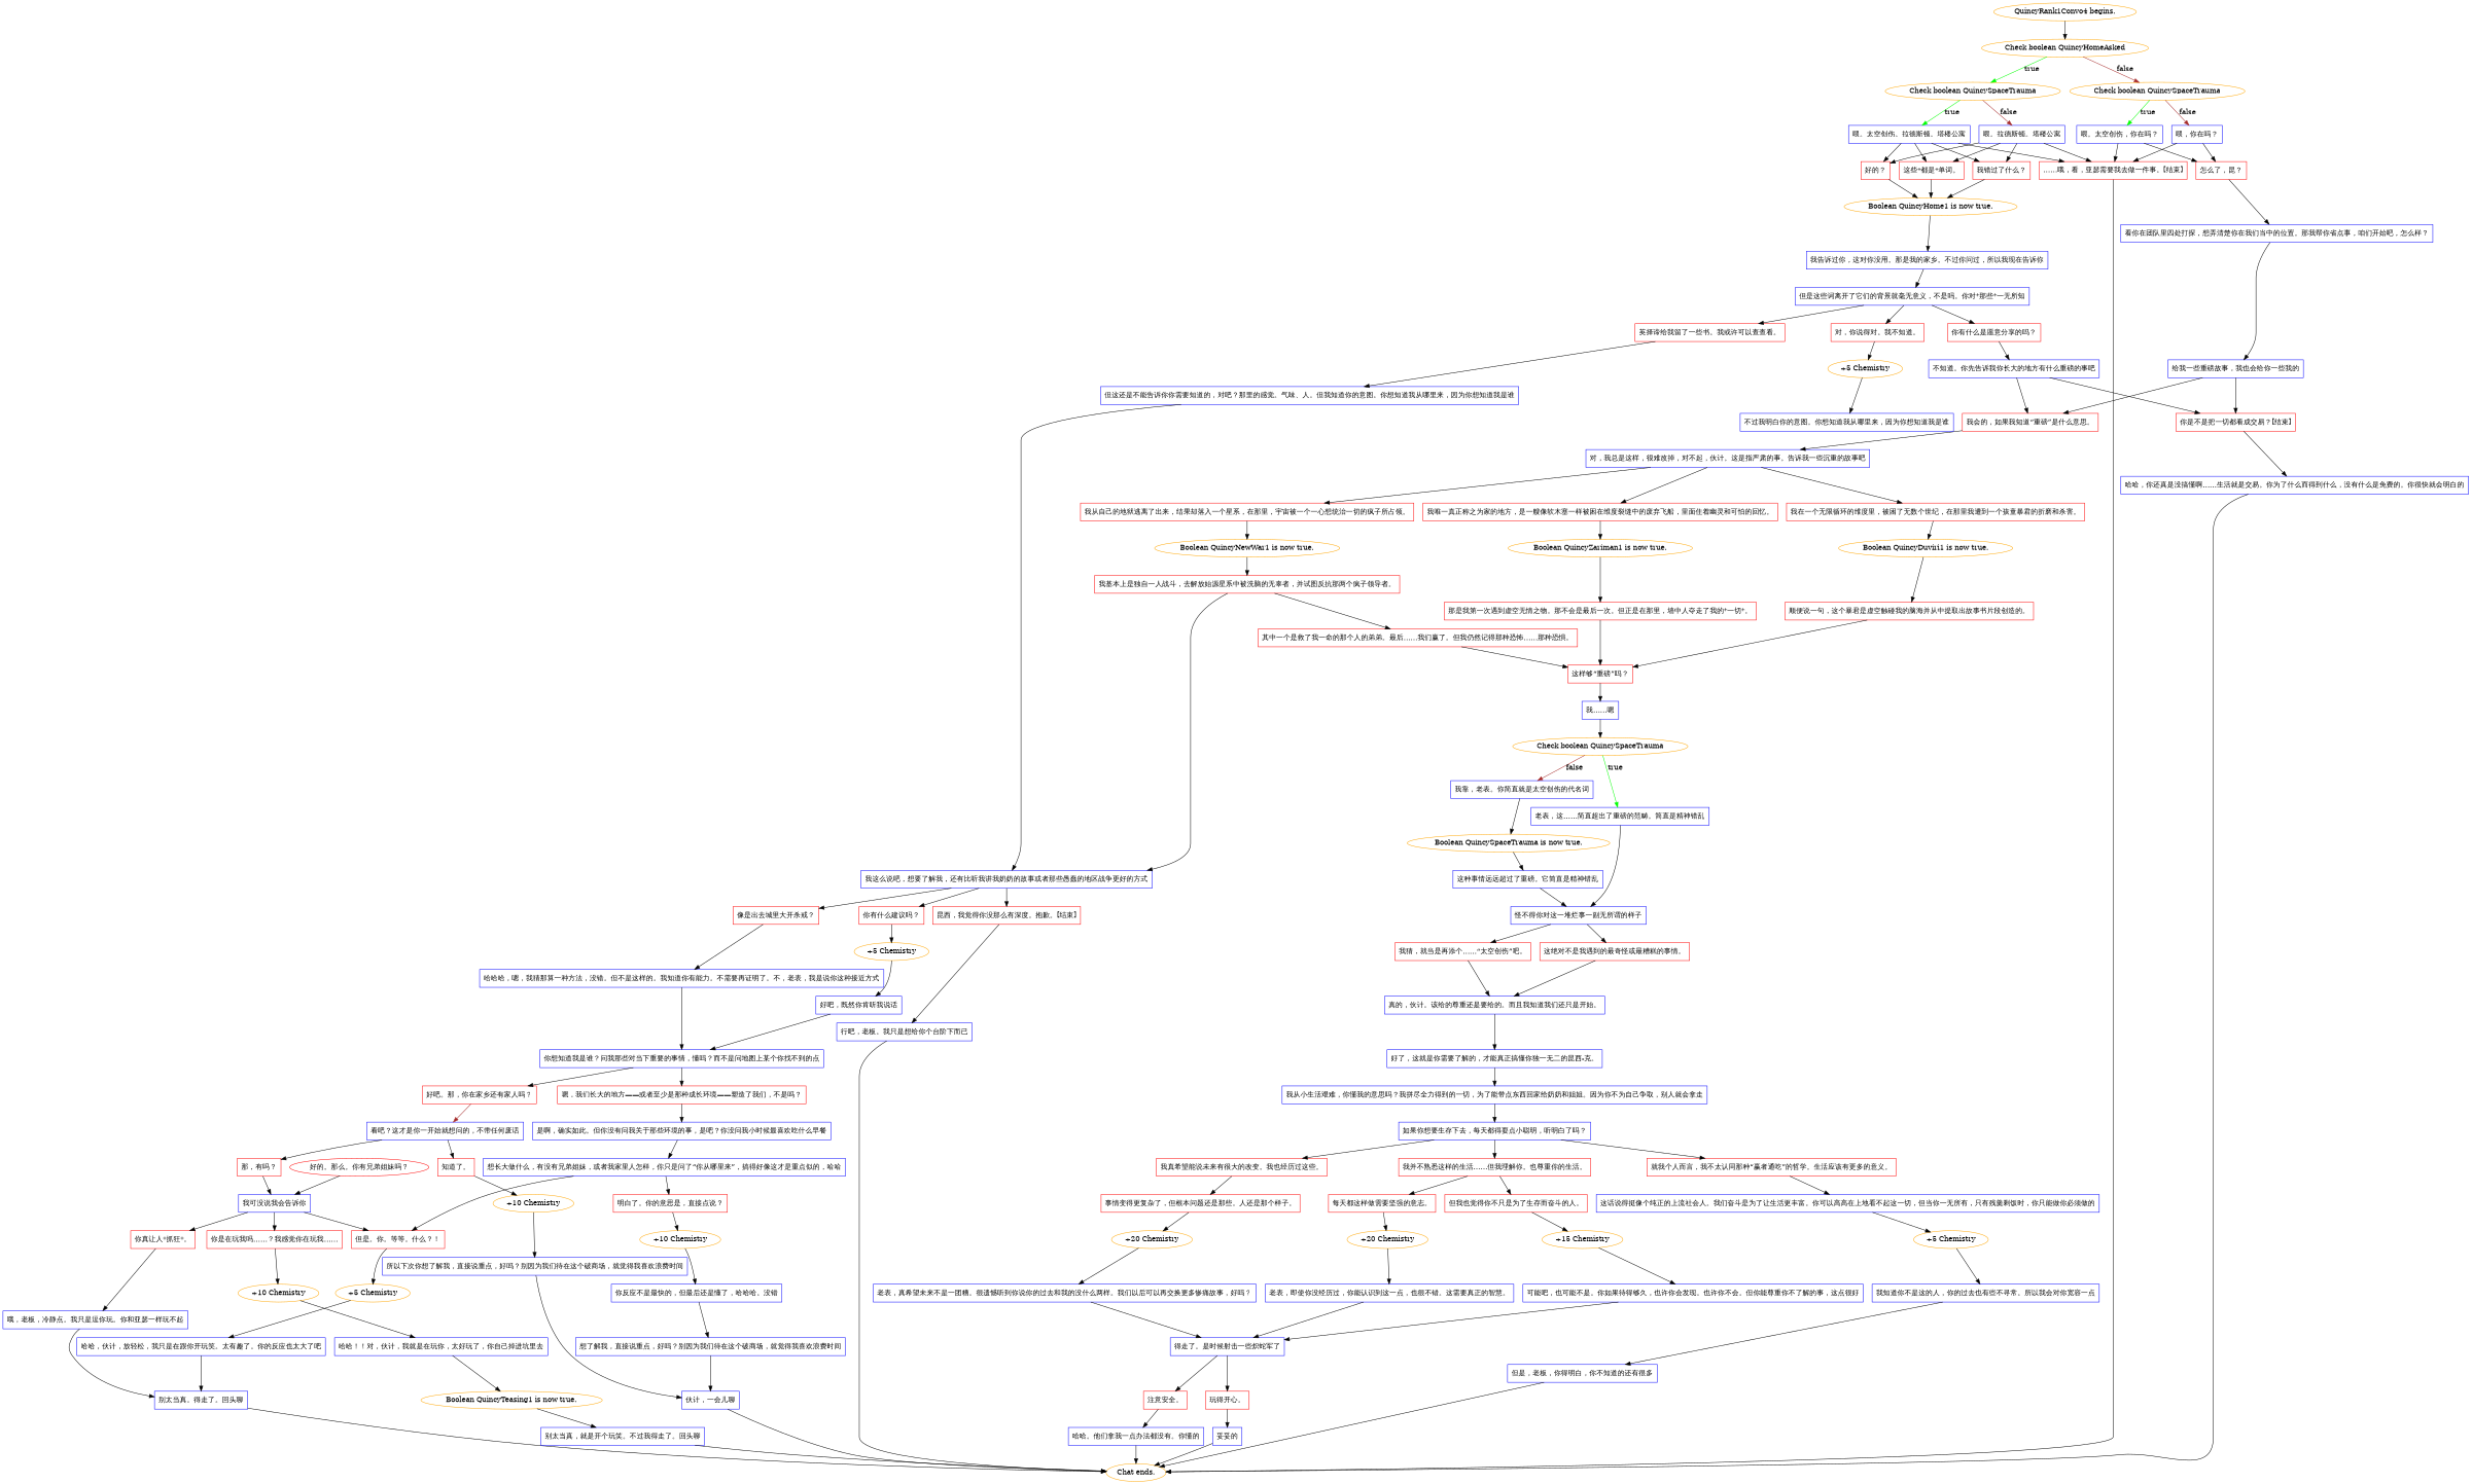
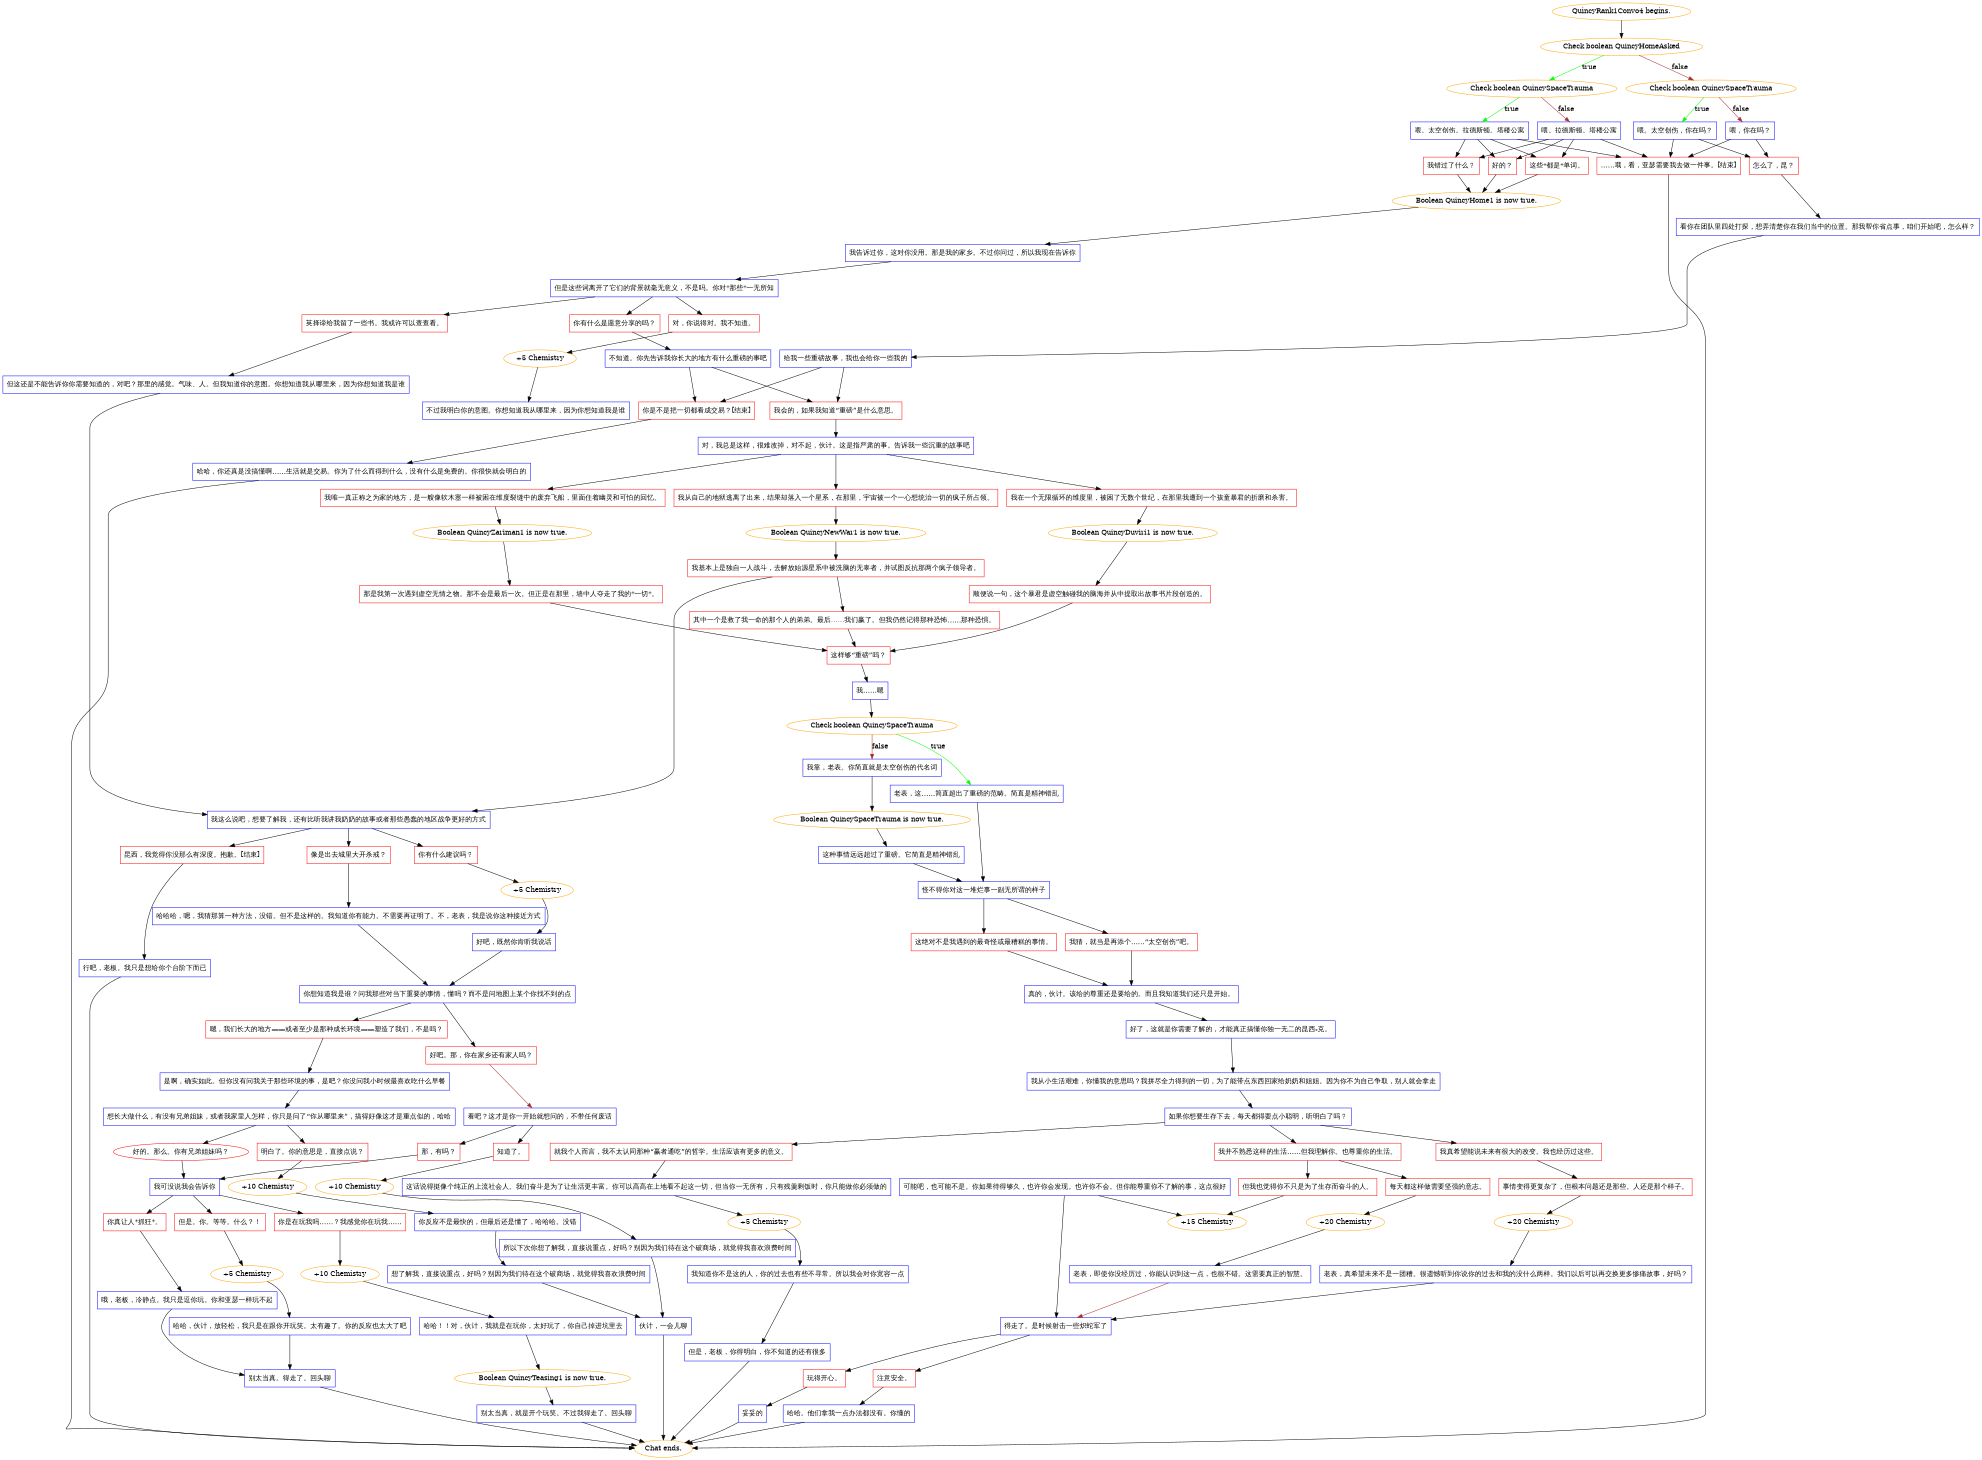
  digraph {
    node [color=blue shape=box]
    "QuincyRank1Convo4 begins." [color=orange shape=""]
    n2 [color=orange label="Check boolean QuincyHomeAsked" shape=""]
    n3 [color=orange label="Check boolean QuincySpaceTrauma" shape=""]
    n4 [color=orange label="Check boolean QuincySpaceTrauma" shape=""]
    n5 [label="喂。太空创伤。拉德斯顿。塔楼公寓"]
    n6 [label="喂。拉德斯顿。塔楼公寓"]
    n7 [label="喂。太空创伤，你在吗？"]
    n8 [label="喂，你在吗？"]
    n9 [color=red label="好的？"]
    n10 [color=red label="这些*都是*单词。"]
    n11 [color=red label="我错过了什么？"]
    n12 [color=red label="……哦，看，亚瑟需要我去做一件事。[结束]"]
    n13 [color=red label="怎么了，昆？"]
    n14 [color=orange label="Boolean QuincyHome1 is now true." shape=""]
    "Chat ends." [color=orange shape=""]
    n16 [label="看你在团队里四处打探，想弄清楚你在我们当中的位置。那我帮你省点事，咱们开始吧，怎么样？"]
    n17 [label="我告诉过你，这对你没用。那是我的家乡。不过你问过，所以我现在告诉你"]
    n18 [label="给我一些重磅故事，我也会给你一些我的"]
    n19 [label="但是这些词离开了它们的背景就毫无意义，不是吗。你对*那些*一无所知"]
    n20 [color=red label="我会的，如果我知道“重磅”是什么意思。"]
    n21 [color=red label="你是不是把一切都看成交易？[结束]"]
    n22 [color=red label="英择谛给我留了一些书。我或许可以查查看。"]
    n23 [color=red label="对，你说得对。我不知道。"]
    n24 [color=red label="你有什么是愿意分享的吗？"]
    n25 [label="对，我总是这样，很难改掉，对不起，伙计。这是指严肃的事。告诉我一些沉重的故事吧"]
    n26 [label="哈哈，你还真是没搞懂啊……生活就是交易。你为了什么而得到什么，没有什么是免费的。你很快就会明白的"]
    n27 [label="但这还是不能告诉你你需要知道的，对吧？那里的感觉。气味、人。但我知道你的意图。你想知道我从哪里来，因为你想知道我是谁"]
    n28 [color=orange label="+5 Chemistry" shape=""]
    n29 [label="不知道。你先告诉我你长大的地方有什么重磅的事吧"]
    n30 [color=red label="我从自己的地狱逃离了出来，结果却落入一个星系，在那里，宇宙被一个一心想统治一切的疯子所占领。"]
    n31 [color=red label="我唯一真正称之为家的地方，是一艘像软木塞一样被困在维度裂缝中的废弃飞船，里面住着幽灵和可怕的回忆。"]
    n32 [color=red label="我在一个无限循环的维度里，被困了无数个世纪，在那里我遭到一个孩童暴君的折磨和杀害。"]
    n33 [label="我这么说吧，想要了解我，还有比听我讲我奶奶的故事或者那些愚蠢的地区战争更好的方式"]
    n34 [label="不过我明白你的意图。你想知道我从哪里来，因为你想知道我是谁"]
    n35 [color=orange label="Boolean QuincyNewWar1 is now true." shape=""]
    n36 [color=orange label="Boolean QuincyZariman1 is now true." shape=""]
    n37 [color=orange label="Boolean QuincyDuviri1 is now true." shape=""]
    n38 [color=red label="像是出去城里大开杀戒？"]
    n39 [color=red label="你有什么建议吗？"]
    n40 [color=red label="昆西，我觉得你没那么有深度。抱歉。[结束]"]
    n41 [color=red label="我基本上是独自一人战斗，去解放始源星系中被洗脑的无辜者，并试图反抗那两个疯子领导者。"]
    n42 [color=red label="那是我第一次遇到虚空无情之物。那不会是最后一次。但正是在那里，墙中人夺走了我的*一切*。"]
    n43 [color=red label="顺便说一句，这个暴君是虚空触碰我的脑海并从中提取出故事书片段创造的。"]
    n44 [label="哈哈哈，嗯，我猜那算一种方法，没错。但不是这样的。我知道你有能力。不需要再证明了。不，老表，我是说你这种接近方式"]
    n45 [color=orange label="+5 Chemistry" shape=""]
    n46 [label="行吧，老板。我只是想给你个台阶下而已"]
    n47 [color=red label="其中一个是救了我一命的那个人的弟弟。最后……我们赢了。但我仍然记得那种恐怖……那种恐惧。"]
    n48 [color=red label="这样够“重磅”吗？"]
    n49 [label="你想知道我是谁？问我那些对当下重要的事情，懂吗？而不是问地图上某个你找不到的点"]
    n50 [label="好吧，既然你肯听我说话"]
    n51 [label="我……嗯"]
    n52 [color=red label="嗯，我们长大的地方——或者至少是那种成长环境——塑造了我们，不是吗？"]
    n53 [color=red label="好吧。那，你在家乡还有家人吗？"]
    n54 [color=orange label="Check boolean QuincySpaceTrauma" shape=""]
    n55 [label="是啊，确实如此。但你没有问我关于那些环境的事，是吧？你没问我小时候最喜欢吃什么早餐"]
    n56 [label="看吧？这才是你一开始就想问的，不带任何废话"]
    n57 [label="老表，这……简直超出了重磅的范畴。简直是精神错乱"]
    n58 [label="我靠，老表。你简直就是太空创伤的代名词"]
    n59 [label="想长大做什么，有没有兄弟姐妹，或者我家里人怎样，你只是问了“你从哪里来”，搞得好像这才是重点似的，哈哈"]
    n60 [color=red label="那，有吗？"]
    n61 [color=red label="知道了。"]
    n62 [label="怪不得你对这一堆烂事一副无所谓的样子"]
    n63 [color=orange label="Boolean QuincySpaceTrauma is now true." shape=""]
    n64 [color=red label="明白了。你的意思是，直接点说？"]
    n65 [color=red label="好的。那么。你有兄弟姐妹吗？" shape=ellipse]
    n66 [label="我可没说我会告诉你"]
    n67 [color=orange label="+10 Chemistry" shape=""]
    n68 [color=red label="这绝对不是我遇到的最奇怪或最糟糕的事情。"]
    n69 [color=red label="我猜，就当是再添个……“太空创伤”吧。"]
    n70 [label="这种事情远远超过了重磅。它简直是精神错乱"]
    n71 [color=orange label="+10 Chemistry" shape=""]
    n72 [color=red label="但是。你。等等。什么？！"]
    n73 [color=red label="你是在玩我吗……？我感觉你在玩我……"]
    n74 [color=red label="你真让人*抓狂*。"]
    n75 [label="所以下次你想了解我，直接说重点，好吗？别因为我们待在这个破商场，就觉得我喜欢浪费时间"]
    n76 [label="真的，伙计。该给的尊重还是要给的。而且我知道我们还只是开始。"]
    n77 [label="你反应不是最快的，但最后还是懂了，哈哈哈。没错"]
    n78 [color=orange label="+5 Chemistry" shape=""]
    n79 [color=orange label="+10 Chemistry" shape=""]
    n80 [label="哦，老板，冷静点。我只是逗你玩。你和亚瑟一样玩不起"]
    n81 [label="伙计，一会儿聊"]
    n82 [label="好了，这就是你需要了解的，才能真正搞懂你独一无二的昆西-克。"]
    n83 [label="想了解我，直接说重点，好吗？别因为我们待在这个破商场，就觉得我喜欢浪费时间"]
    n84 [label="哈哈，伙计，放轻松，我只是在跟你开玩笑。太有趣了。你的反应也太大了吧"]
    n85 [label="哈哈！！对，伙计，我就是在玩你，太好玩了，你自己掉进坑里去"]
    n86 [label="别太当真。得走了。回头聊"]
    n87 [label="我从小生活艰难，你懂我的意思吗？我拼尽全力得到的一切，为了能带点东西回家给奶奶和姐姐。因为你不为自己争取，别人就会拿走"]
    n88 [color=orange label="Boolean QuincyTeasing1 is now true." shape=""]
    n89 [label="如果你想要生存下去，每天都得耍点小聪明，听明白了吗？"]
    n90 [label="别太当真，就是开个玩笑。不过我得走了。回头聊"]
    n91 [color=red label="我真希望能说未来有很大的改变。我也经历过这些。"]
    n92 [color=red label="我并不熟悉这样的生活……但我理解你。也尊重你的生活。"]
    n93 [color=red label="就我个人而言，我不太认同那种“赢者通吃”的哲学。生活应该有更多的意义。"]
    n94 [color=red label="事情变得更复杂了，但根本问题还是那些。人还是那个样子。"]
    n95 [color=red label="但我也觉得你不只是为了生存而奋斗的人。"]
    n96 [color=red label="每天都这样做需要坚强的意志。"]
    n97 [label="这话说得挺像个纯正的上流社会人。我们奋斗是为了让生活更丰富。你可以高高在上地看不起这一切，但当你一无所有，只有残羹剩饭时，你只能做你必须做的"]
    n98 [color=orange label="+20 Chemistry" shape=""]
    n99 [color=orange label="+15 Chemistry" shape=""]
    n100 [color=orange label="+20 Chemistry" shape=""]
    n101 [color=orange label="+5 Chemistry" shape=""]
    n102 [label="老表，真希望未来不是一团糟。很遗憾听到你说你的过去和我的没什么两样。我们以后可以再交换更多惨痛故事，好吗？"]
    n103 [label="可能吧，也可能不是。你如果待得够久，也许你会发现。也许你不会。但你能尊重你不了解的事，这点很好"]
    n104 [label="老表，即使你没经历过，你能认识到这一点，也很不错。这需要真正的智慧。"]
    n105 [label="我知道你不是这的人，你的过去也有些不寻常。所以我会对你宽容一点"]
    n106 [label="得走了。是时候射击一些炽蛇军了"]
    n107 [label="但是，老板，你得明白，你不知道的还有很多"]
    n108 [color=red label="玩得开心。"]
    n109 [color=red label="注意安全。"]
    n110 [label="妥妥的"]
    n111 [label="哈哈。他们拿我一点办法都没有。你懂的"]
    "QuincyRank1Convo4 begins." -> n2
    n2 -> n3 [color=green label=true]
    n2 -> n4 [color=brown label=false]
    n3 -> n5 [color=green label=true]
    n3 -> n6 [color=brown label=false]
    n4 -> n7 [color=green label=true]
    n4 -> n8 [color=brown label=false]
    n5 -> n9
    n5 -> n10
    n5 -> n11
    n5 -> n12
    n6 -> n9
    n6 -> n10
    n6 -> n11
    n6 -> n12
    n7 -> n12
    n7 -> n13
    n8 -> n12
    n8 -> n13
    n9 -> n14
    n10 -> n14
    n11 -> n14
    n12 -> "Chat ends."
    n13 -> n16
    n14 -> n17
    n16 -> n18
    n17 -> n19
    n18 -> n20
    n18 -> n21
    n19 -> n22
    n19 -> n23
    n19 -> n24
    n20 -> n25
    n21 -> n26
    n22 -> n27
    n23 -> n28
    n24 -> n29
    n25 -> n30
    n25 -> n31
    n25 -> n32
    n26 -> "Chat ends."
    n27 -> n33
    n28 -> n34
    n29 -> n20
    n29 -> n21
    n30 -> n35
    n31 -> n36
    n32 -> n37
    n33 -> n38
    n33 -> n39
    n33 -> n40
    n35 -> n41
    n36 -> n42
    n37 -> n43
    n38 -> n44
    n39 -> n45
    n40 -> n46
    n41 -> n33
    n41 -> n47
    n42 -> n48
    n43 -> n48
    n44 -> n49
    n45 -> n50
    n46 -> "Chat ends."
    n47 -> n48
    n48 -> n51
    n49 -> n52
    n49 -> n53
    n50 -> n49
    n51 -> n54
    n52 -> n55
    n53 -> n56 [color=brown]
    n54 -> n57 [color=green label=true]
    n54 -> n58 [color=brown label=false]
    n55 -> n59
    n56 -> n60
    n56 -> n61
    n57 -> n62
    n58 -> n63
    n59 -> n64
-   n59 -> n72
+   n59 -> n65
    n60 -> n66
    n61 -> n67
    n62 -> n68
    n62 -> n69
    n63 -> n70
    n64 -> n71
    n65 -> n66
    n66 -> n72
    n66 -> n73
    n66 -> n74
    n67 -> n75
    n68 -> n76
    n69 -> n76
    n70 -> n62
    n71 -> n77
    n72 -> n78
    n73 -> n79
    n74 -> n80
    n75 -> n81
    n76 -> n82
    n77 -> n83
    n78 -> n84
    n79 -> n85
    n80 -> n86
    n81 -> "Chat ends."
    n82 -> n87
    n83 -> n81
    n84 -> n86
    n85 -> n88
    n86 -> "Chat ends."
    n87 -> n89
    n88 -> n90
    n89 -> n91
    n89 -> n92
    n89 -> n93
    n90 -> "Chat ends."
    n91 -> n94
    n92 -> n95
    n92 -> n96
    n93 -> n97
    n94 -> n98
    n95 -> n99
    n96 -> n100
    n97 -> n101
    n98 -> n102
-   n99 -> n103
+   n103 -> n99
    n100 -> n104
    n101 -> n105
    n102 -> n106
    n103 -> n106
-   n104 -> n106
+   n104 -> n106 [color=brown]
    n105 -> n107
    n106 -> n108
    n106 -> n109
    n107 -> "Chat ends."
    n108 -> n110
    n109 -> n111
    n110 -> "Chat ends."
    n111 -> "Chat ends."
  }
